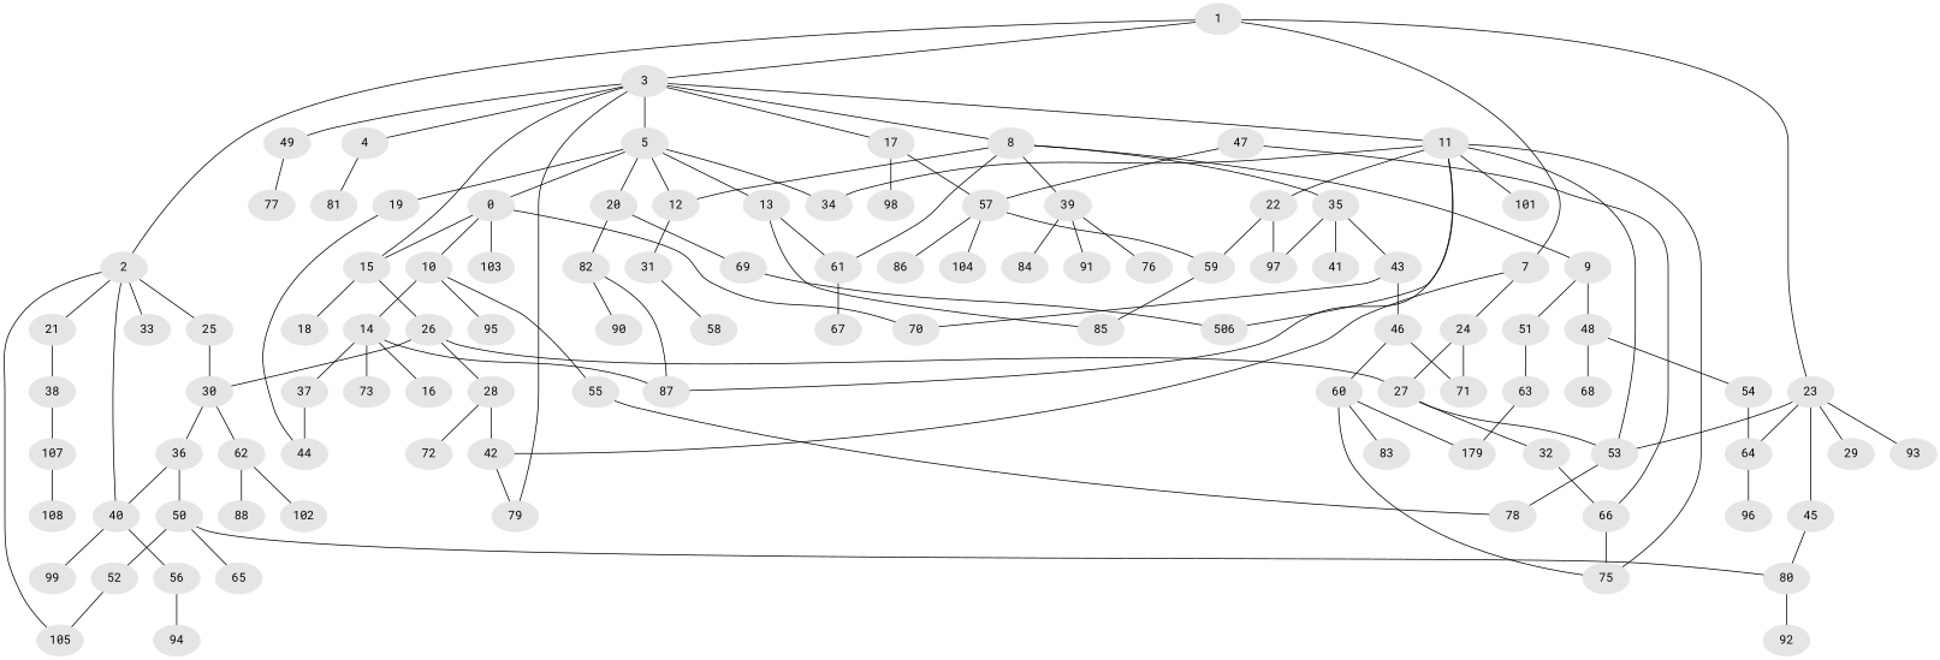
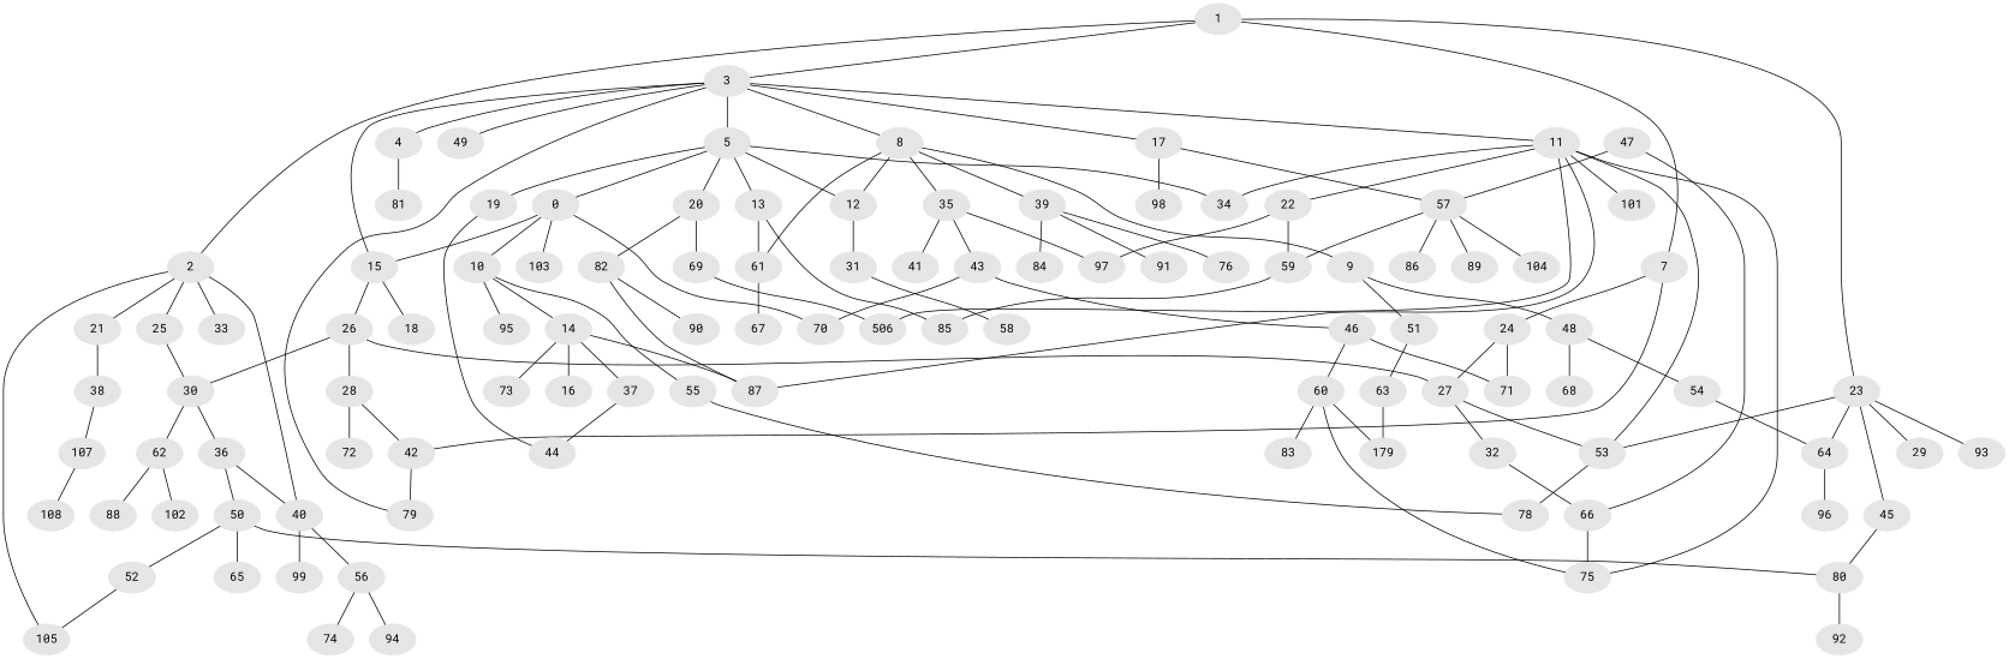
  graph {
    fontname="Roboto Mono"
    node [color=gray90 fontname="Roboto Mono" style=filled]
    edge [fontname="Roboto Mono"]
    1
    2
    3
    7
    23
    21
    25
    33
    40
    105
    4
    5
    8
    11
    15
    17
    49
    79
    24
    42
    53
    29
    45
    64
    93
    38
    30
    56
    99
    81
    n31 [label=0]
    12
    13
    19
    20
    34
    9
    35
    39
    61
    22
    75
    87
    101
    n45 [label=506]
    18
    26
    57
    98
-   77
    10
    70
    103
    31
    85
    44
    69
    82
    14
    55
    95
    27
    71
    48
    51
    97
    41
    43
    76
    84
    91
    67
    54
    68
    63
    16
    37
    73
    78
    59
    58
    28
    86
+   89
    104
    90
    107
    80
    96
    32
    36
    62
    72
    66
    50
    88
    102
    47
    46
    52
    65
    108
+   74
    94
    60
    92
    83
    n108 [label=179]
    1 -- 2
    1 -- 3
    1 -- 7
    1 -- 23
    2 -- 21
    2 -- 25
    2 -- 33
    2 -- 40
    2 -- 105
    3 -- 4
    3 -- 5
    3 -- 8
    3 -- 11
    3 -- 15
    3 -- 17
    3 -- 49
    3 -- 79
    7 -- 24
    7 -- 42
    23 -- 53
    23 -- 29
    23 -- 45
    23 -- 64
    23 -- 93
    21 -- 38
    25 -- 30
    40 -- 56
    40 -- 99
    4 -- 81
    5 -- n31
    5 -- 12
    5 -- 13
    5 -- 19
    5 -- 20
    5 -- 34
    8 -- 12
    8 -- 9
    8 -- 35
    8 -- 39
    8 -- 61
    11 -- 53
    11 -- 34
    11 -- 22
    11 -- 75
    11 -- 87
    11 -- 101
    11 -- n45
    15 -- 18
    15 -- 26
    17 -- 57
    17 -- 98
-   49 -- 77
    24 -- 27
    24 -- 71
    42 -- 79
    53 -- 78
    45 -- 80
    64 -- 96
    38 -- 107
    30 -- 36
    30 -- 62
+   56 -- 74
    56 -- 94
    n31 -- 15
    n31 -- 10
    n31 -- 70
    n31 -- 103
    12 -- 31
    13 -- 61
    13 -- 85
    19 -- 44
    20 -- 69
    20 -- 82
    9 -- 48
    9 -- 51
    35 -- 97
    35 -- 41
    35 -- 43
    39 -- 76
    39 -- 84
    39 -- 91
    61 -- 67
    22 -- 97
    22 -- 59
    26 -- 30
    26 -- 27
    26 -- 28
    57 -- 59
    57 -- 86
+   57 -- 89
    57 -- 104
    10 -- 14
    10 -- 55
    10 -- 95
    31 -- 58
    69 -- n45
    82 -- 87
    82 -- 90
    14 -- 87
    14 -- 16
    14 -- 37
    14 -- 73
    55 -- 78
    27 -- 53
    27 -- 32
    48 -- 54
    48 -- 68
    51 -- 63
    43 -- 70
    43 -- 46
    54 -- 64
    63 -- n108
    37 -- 44
    59 -- 85
    28 -- 42
    28 -- 72
    107 -- 108
    80 -- 92
    32 -- 66
    36 -- 40
    36 -- 50
    62 -- 88
    62 -- 102
    66 -- 75
    50 -- 80
    50 -- 52
    50 -- 65
    47 -- 57
    47 -- 66
    46 -- 71
    46 -- 60
    52 -- 105
    60 -- 75
    60 -- 83
    60 -- n108
  }
